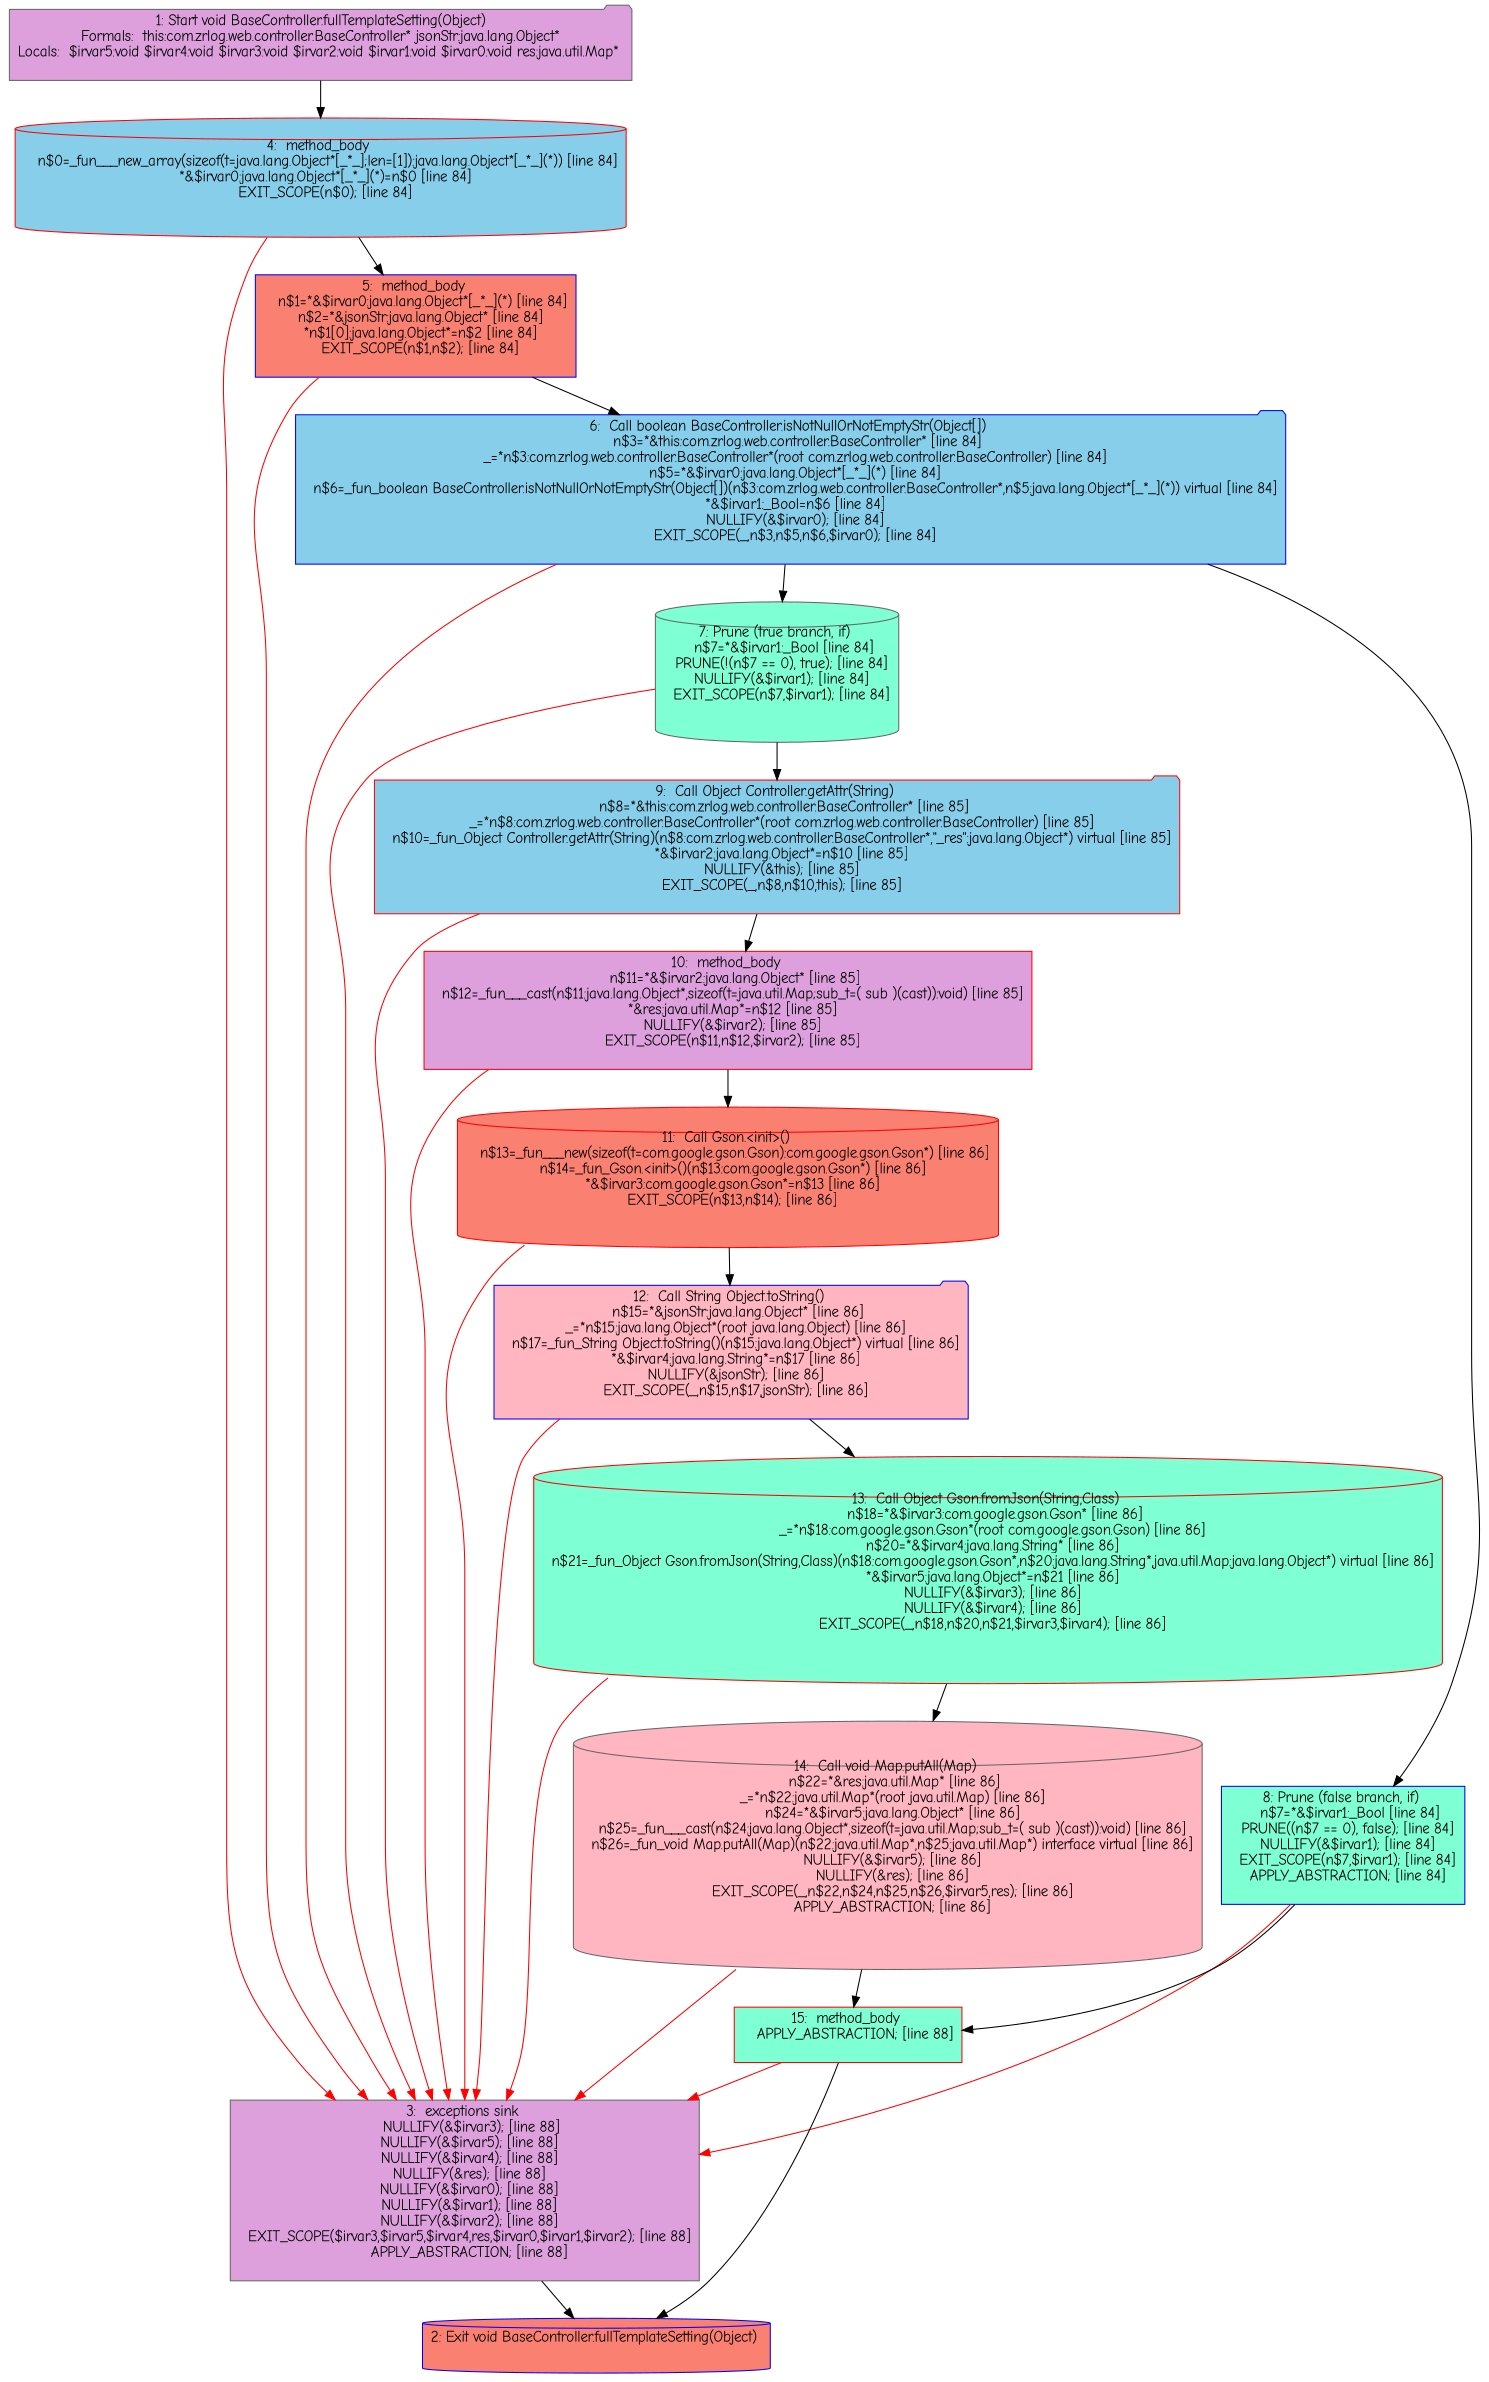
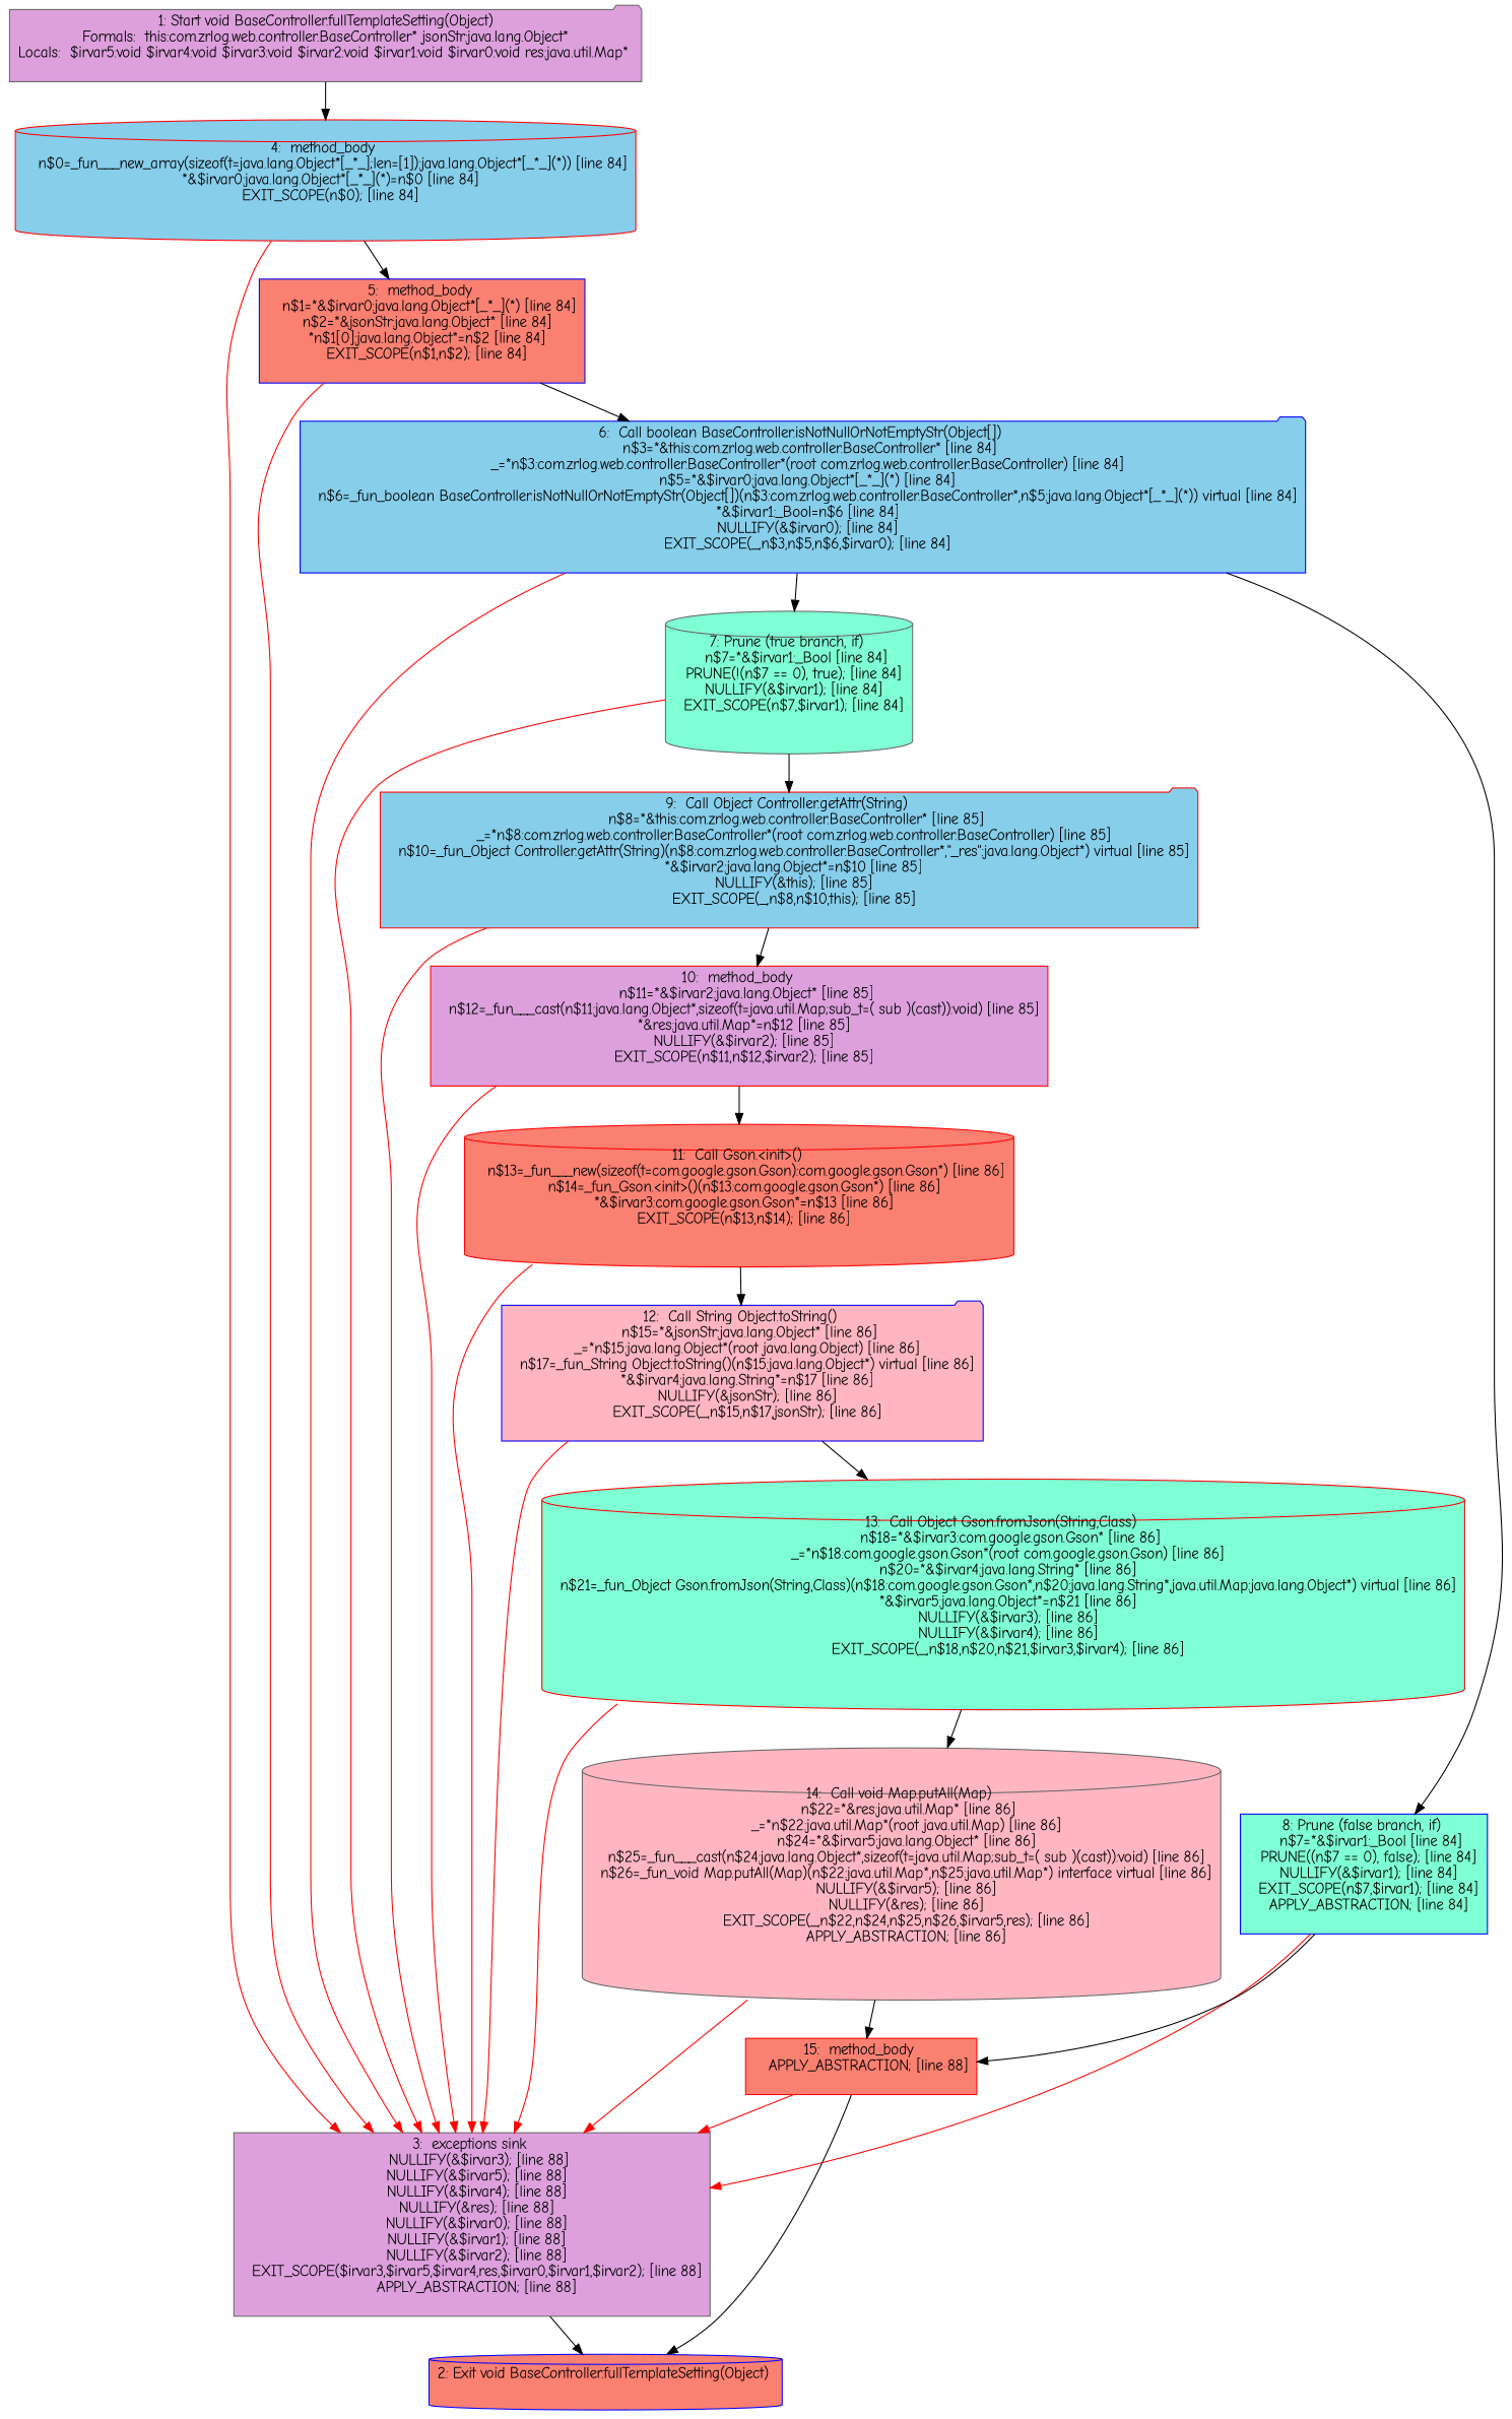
  digraph {
    fontname="Comic Neue"
    node [color=red style=filled fillcolor=aquamarine shape=cylinder fontname="Comic Neue"]
    edge [fontname="Comic Neue"]
    n1 [color=gray40 label="1: Start void BaseController.fullTemplateSetting(Object)\nFormals:  this:com.zrlog.web.controller.BaseController* jsonStr:java.lang.Object*\nLocals:  $irvar5:void $irvar4:void $irvar3:void $irvar2:void $irvar1:void $irvar0:void res:java.util.Map* \n  " fillcolor=plum shape=folder]
    n2 [label="4:  method_body \n   n$0=_fun___new_array(sizeof(t=java.lang.Object*[_*_];len=[1]):java.lang.Object*[_*_](*)) [line 84]\n  *&$irvar0:java.lang.Object*[_*_](*)=n$0 [line 84]\n  EXIT_SCOPE(n$0); [line 84]\n " fillcolor=skyblue]
    n3 [label="3:  exceptions sink \n   NULLIFY(&$irvar3); [line 88]\n  NULLIFY(&$irvar5); [line 88]\n  NULLIFY(&$irvar4); [line 88]\n  NULLIFY(&res); [line 88]\n  NULLIFY(&$irvar0); [line 88]\n  NULLIFY(&$irvar1); [line 88]\n  NULLIFY(&$irvar2); [line 88]\n  EXIT_SCOPE($irvar3,$irvar5,$irvar4,res,$irvar0,$irvar1,$irvar2); [line 88]\n  APPLY_ABSTRACTION; [line 88]\n " shape=box fillcolor=plum color=gray40]
    n4 [label="5:  method_body \n   n$1=*&$irvar0:java.lang.Object*[_*_](*) [line 84]\n  n$2=*&jsonStr:java.lang.Object* [line 84]\n  *n$1[0]:java.lang.Object*=n$2 [line 84]\n  EXIT_SCOPE(n$1,n$2); [line 84]\n " shape=box fillcolor=salmon color=blue]
    n5 [color=blue label="2: Exit void BaseController.fullTemplateSetting(Object) \n  " fillcolor=salmon]
    n6 [label="6:  Call boolean BaseController.isNotNullOrNotEmptyStr(Object[]) \n   n$3=*&this:com.zrlog.web.controller.BaseController* [line 84]\n  _=*n$3:com.zrlog.web.controller.BaseController*(root com.zrlog.web.controller.BaseController) [line 84]\n  n$5=*&$irvar0:java.lang.Object*[_*_](*) [line 84]\n  n$6=_fun_boolean BaseController.isNotNullOrNotEmptyStr(Object[])(n$3:com.zrlog.web.controller.BaseController*,n$5:java.lang.Object*[_*_](*)) virtual [line 84]\n  *&$irvar1:_Bool=n$6 [line 84]\n  NULLIFY(&$irvar0); [line 84]\n  EXIT_SCOPE(_,n$3,n$5,n$6,$irvar0); [line 84]\n " shape=folder fillcolor=skyblue color=blue]
    n7 [label="7: Prune (true branch, if) \n   n$7=*&$irvar1:_Bool [line 84]\n  PRUNE(!(n$7 == 0), true); [line 84]\n  NULLIFY(&$irvar1); [line 84]\n  EXIT_SCOPE(n$7,$irvar1); [line 84]\n " color=gray40]
    n8 [label="8: Prune (false branch, if) \n   n$7=*&$irvar1:_Bool [line 84]\n  PRUNE((n$7 == 0), false); [line 84]\n  NULLIFY(&$irvar1); [line 84]\n  EXIT_SCOPE(n$7,$irvar1); [line 84]\n  APPLY_ABSTRACTION; [line 84]\n " shape=box color=blue]
    n9 [label="9:  Call Object Controller.getAttr(String) \n   n$8=*&this:com.zrlog.web.controller.BaseController* [line 85]\n  _=*n$8:com.zrlog.web.controller.BaseController*(root com.zrlog.web.controller.BaseController) [line 85]\n  n$10=_fun_Object Controller.getAttr(String)(n$8:com.zrlog.web.controller.BaseController*,\"_res\":java.lang.Object*) virtual [line 85]\n  *&$irvar2:java.lang.Object*=n$10 [line 85]\n  NULLIFY(&this); [line 85]\n  EXIT_SCOPE(_,n$8,n$10,this); [line 85]\n " shape=folder fillcolor=skyblue]
-   n10 [label="15:  method_body \n   APPLY_ABSTRACTION; [line 88]\n " shape=box]
+   n10 [label="15:  method_body \n   APPLY_ABSTRACTION; [line 88]\n " shape=box fillcolor=salmon]
    n11 [label="10:  method_body \n   n$11=*&$irvar2:java.lang.Object* [line 85]\n  n$12=_fun___cast(n$11:java.lang.Object*,sizeof(t=java.util.Map;sub_t=( sub )(cast)):void) [line 85]\n  *&res:java.util.Map*=n$12 [line 85]\n  NULLIFY(&$irvar2); [line 85]\n  EXIT_SCOPE(n$11,n$12,$irvar2); [line 85]\n " shape=box fillcolor=plum]
    n12 [label="11:  Call Gson.<init>() \n   n$13=_fun___new(sizeof(t=com.google.gson.Gson):com.google.gson.Gson*) [line 86]\n  n$14=_fun_Gson.<init>()(n$13:com.google.gson.Gson*) [line 86]\n  *&$irvar3:com.google.gson.Gson*=n$13 [line 86]\n  EXIT_SCOPE(n$13,n$14); [line 86]\n " fillcolor=salmon]
    n13 [label="12:  Call String Object.toString() \n   n$15=*&jsonStr:java.lang.Object* [line 86]\n  _=*n$15:java.lang.Object*(root java.lang.Object) [line 86]\n  n$17=_fun_String Object.toString()(n$15:java.lang.Object*) virtual [line 86]\n  *&$irvar4:java.lang.String*=n$17 [line 86]\n  NULLIFY(&jsonStr); [line 86]\n  EXIT_SCOPE(_,n$15,n$17,jsonStr); [line 86]\n " shape=folder fillcolor=lightpink color=blue]
    n14 [label="13:  Call Object Gson.fromJson(String,Class) \n   n$18=*&$irvar3:com.google.gson.Gson* [line 86]\n  _=*n$18:com.google.gson.Gson*(root com.google.gson.Gson) [line 86]\n  n$20=*&$irvar4:java.lang.String* [line 86]\n  n$21=_fun_Object Gson.fromJson(String,Class)(n$18:com.google.gson.Gson*,n$20:java.lang.String*,java.util.Map:java.lang.Object*) virtual [line 86]\n  *&$irvar5:java.lang.Object*=n$21 [line 86]\n  NULLIFY(&$irvar3); [line 86]\n  NULLIFY(&$irvar4); [line 86]\n  EXIT_SCOPE(_,n$18,n$20,n$21,$irvar3,$irvar4); [line 86]\n "]
    n15 [label="14:  Call void Map.putAll(Map) \n   n$22=*&res:java.util.Map* [line 86]\n  _=*n$22:java.util.Map*(root java.util.Map) [line 86]\n  n$24=*&$irvar5:java.lang.Object* [line 86]\n  n$25=_fun___cast(n$24:java.lang.Object*,sizeof(t=java.util.Map;sub_t=( sub )(cast)):void) [line 86]\n  n$26=_fun_void Map.putAll(Map)(n$22:java.util.Map*,n$25:java.util.Map*) interface virtual [line 86]\n  NULLIFY(&$irvar5); [line 86]\n  NULLIFY(&res); [line 86]\n  EXIT_SCOPE(_,n$22,n$24,n$25,n$26,$irvar5,res); [line 86]\n  APPLY_ABSTRACTION; [line 86]\n " fillcolor=lightpink color=gray40]
    n1 -> n2
    n2 -> n3 [color=red]
    n2 -> n4
    n3 -> n5
    n4 -> n3 [color=red]
    n4 -> n6
    n6 -> n3 [color=red]
    n6 -> n7
    n6 -> n8
    n7 -> n3 [color=red]
    n7 -> n9
    n8 -> n3 [color=red]
    n8 -> n10
    n9 -> n3 [color=red]
    n9 -> n11
    n10 -> n3 [color=red]
    n10 -> n5
    n11 -> n3 [color=red]
    n11 -> n12
    n12 -> n3 [color=red]
    n12 -> n13
    n13 -> n3 [color=red]
    n13 -> n14
    n14 -> n3 [color=red]
    n14 -> n15
    n15 -> n3 [color=red]
    n15 -> n10
  }
